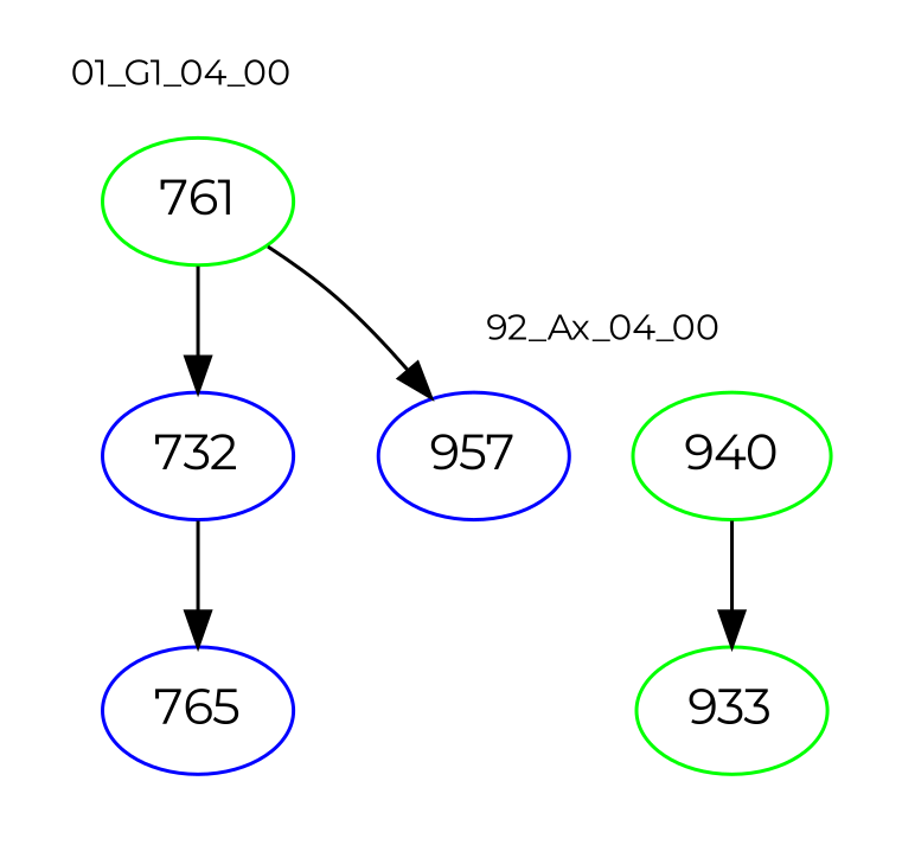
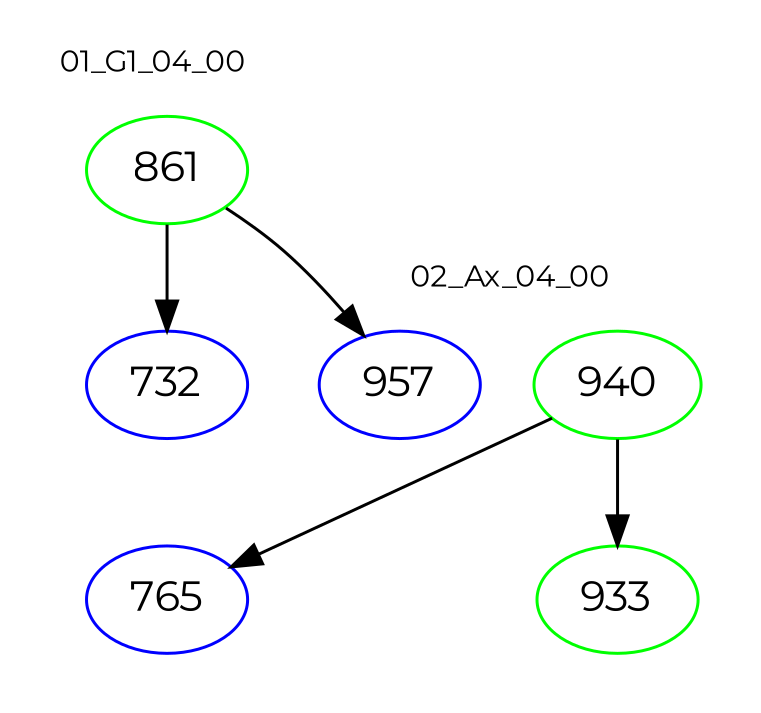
  digraph {
    fontname=Montserrat
    node [color=green fontname=Montserrat]
    edge [color=black fontname=Montserrat]
    n1 [label=940]
    n2 [label=933]
    n3 [color=blue label=957]
-   n4 [label=761]
+   n4 [label=861]
    n5 [color=blue label=732]
    n6 [color=blue label=765]
    subgraph cluster_1 {
      color=white
      fontsize=10
-     label="92_Ax_04_00"
+     label="02_Ax_04_00"
      n1
      n2
      n3
    }
    subgraph cluster_2 {
      color=white
      fontsize=10
      label="01_G1_04_00"
      n4
      n5
      n6
    }
    n1 -> n2
    n4 -> n3
    n4 -> n5
-   n5 -> n6
+   n1 -> n6
  }
